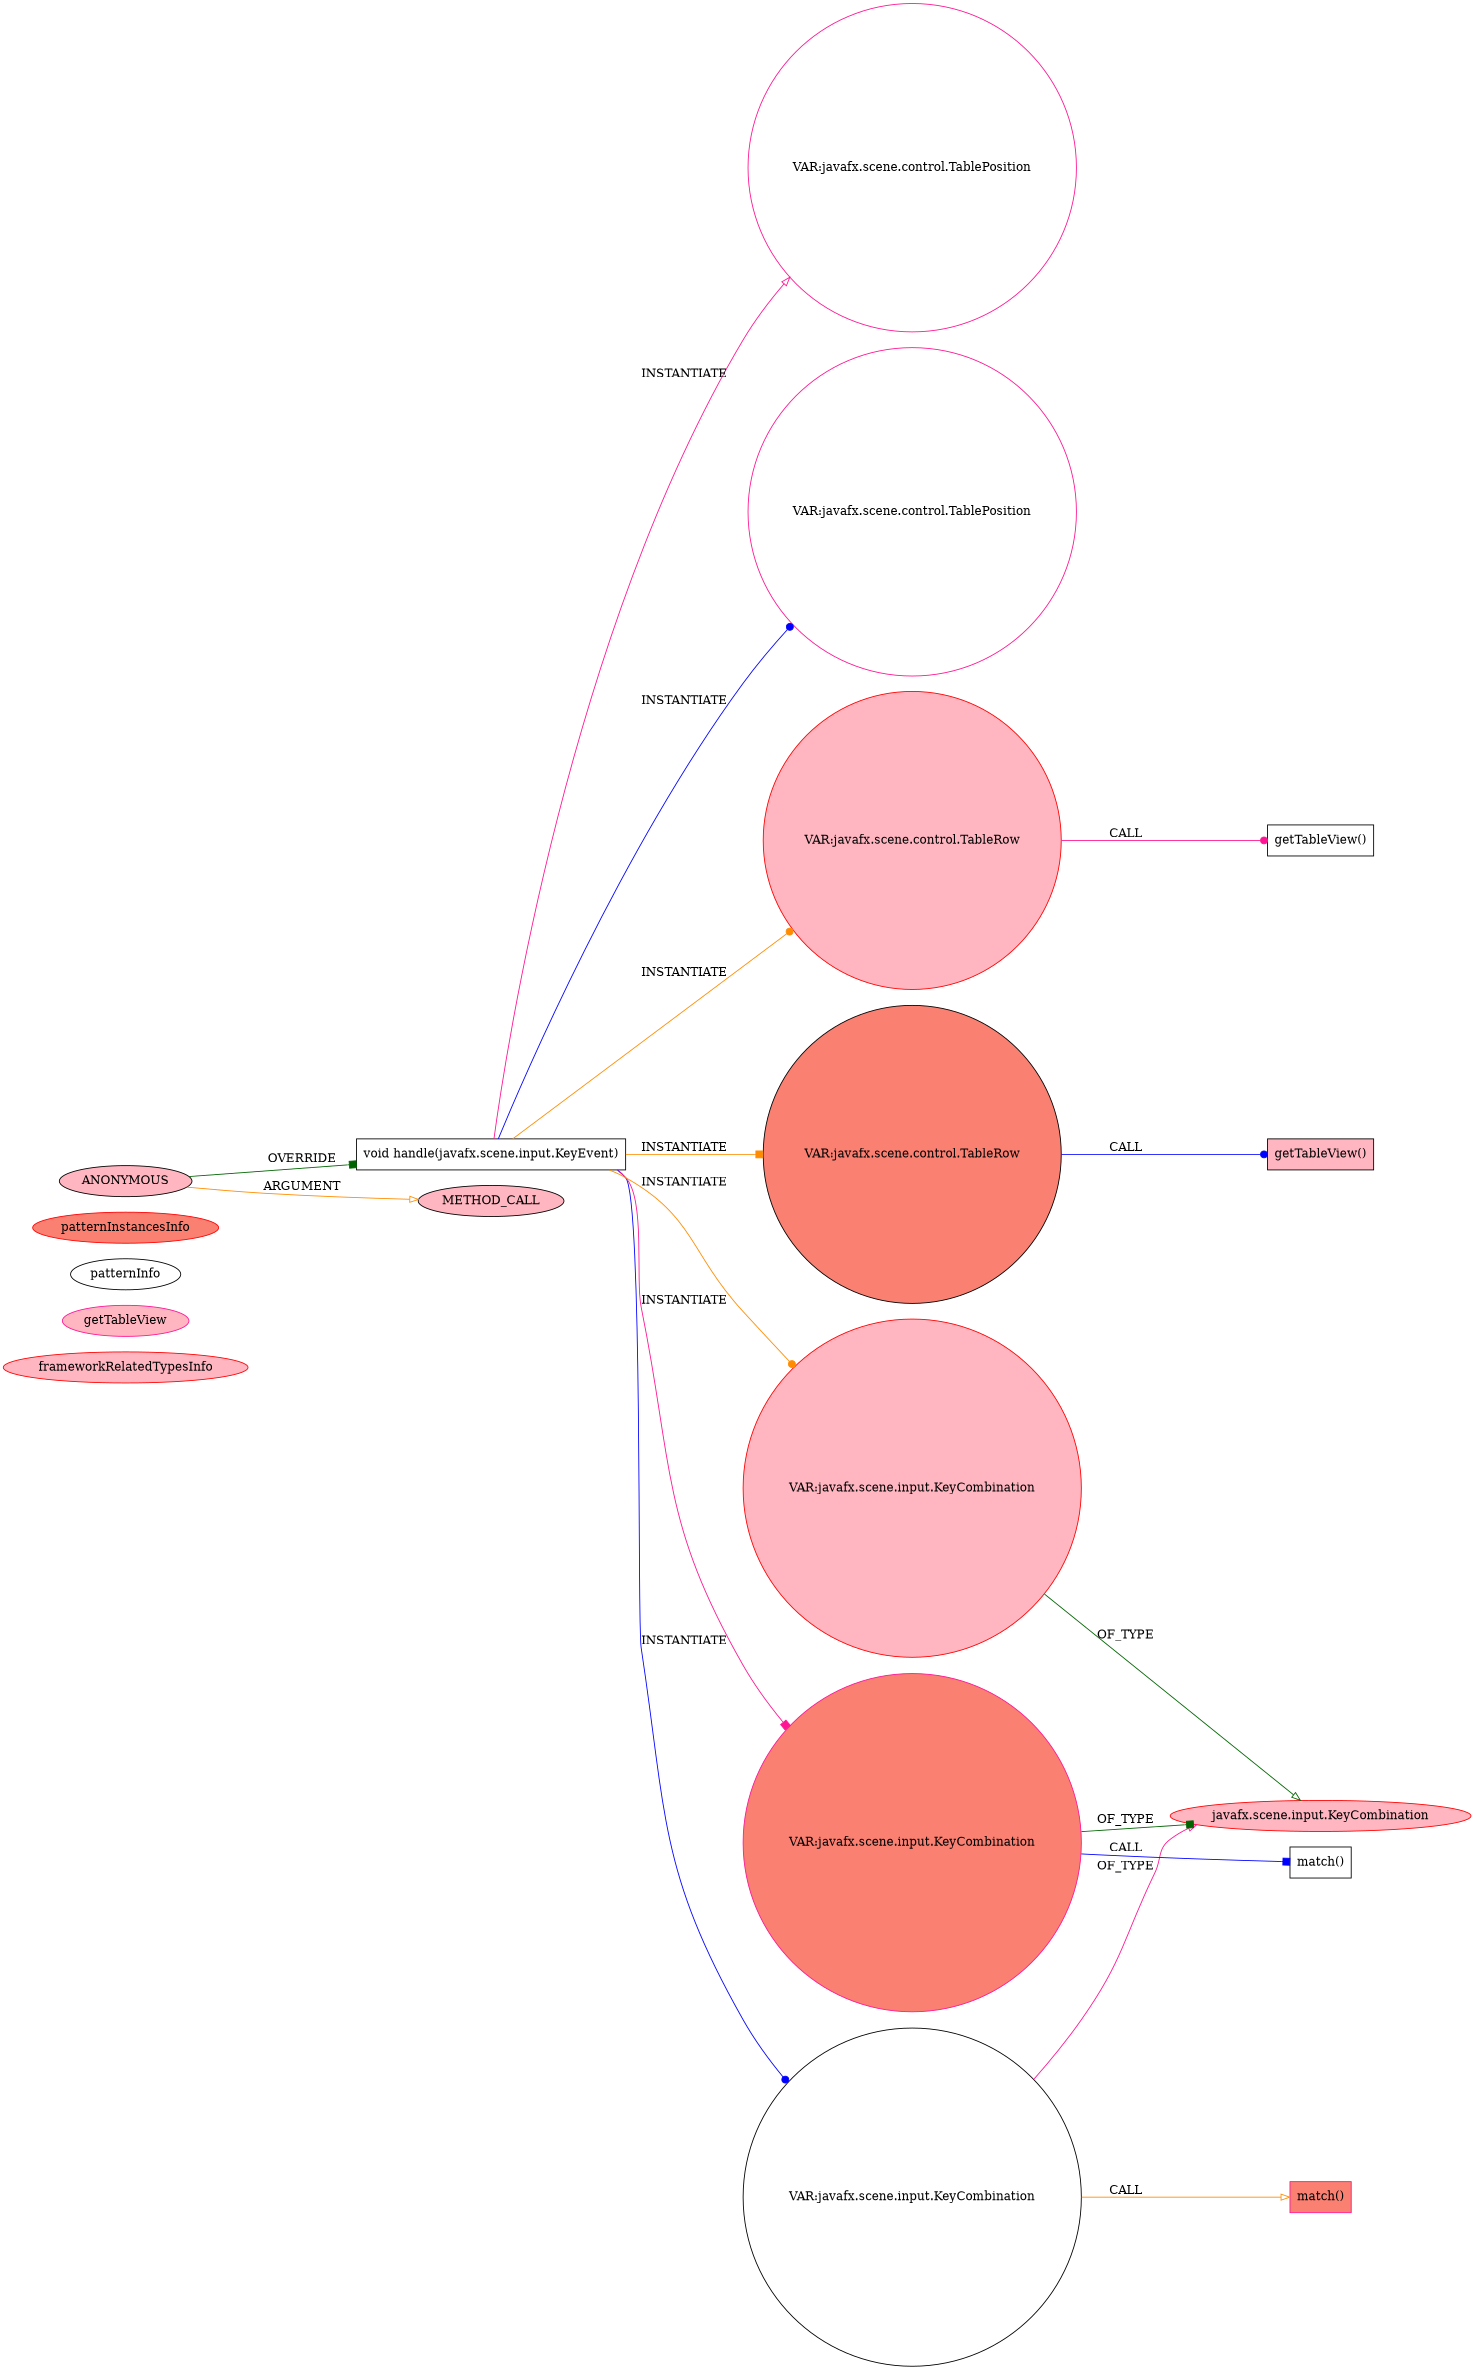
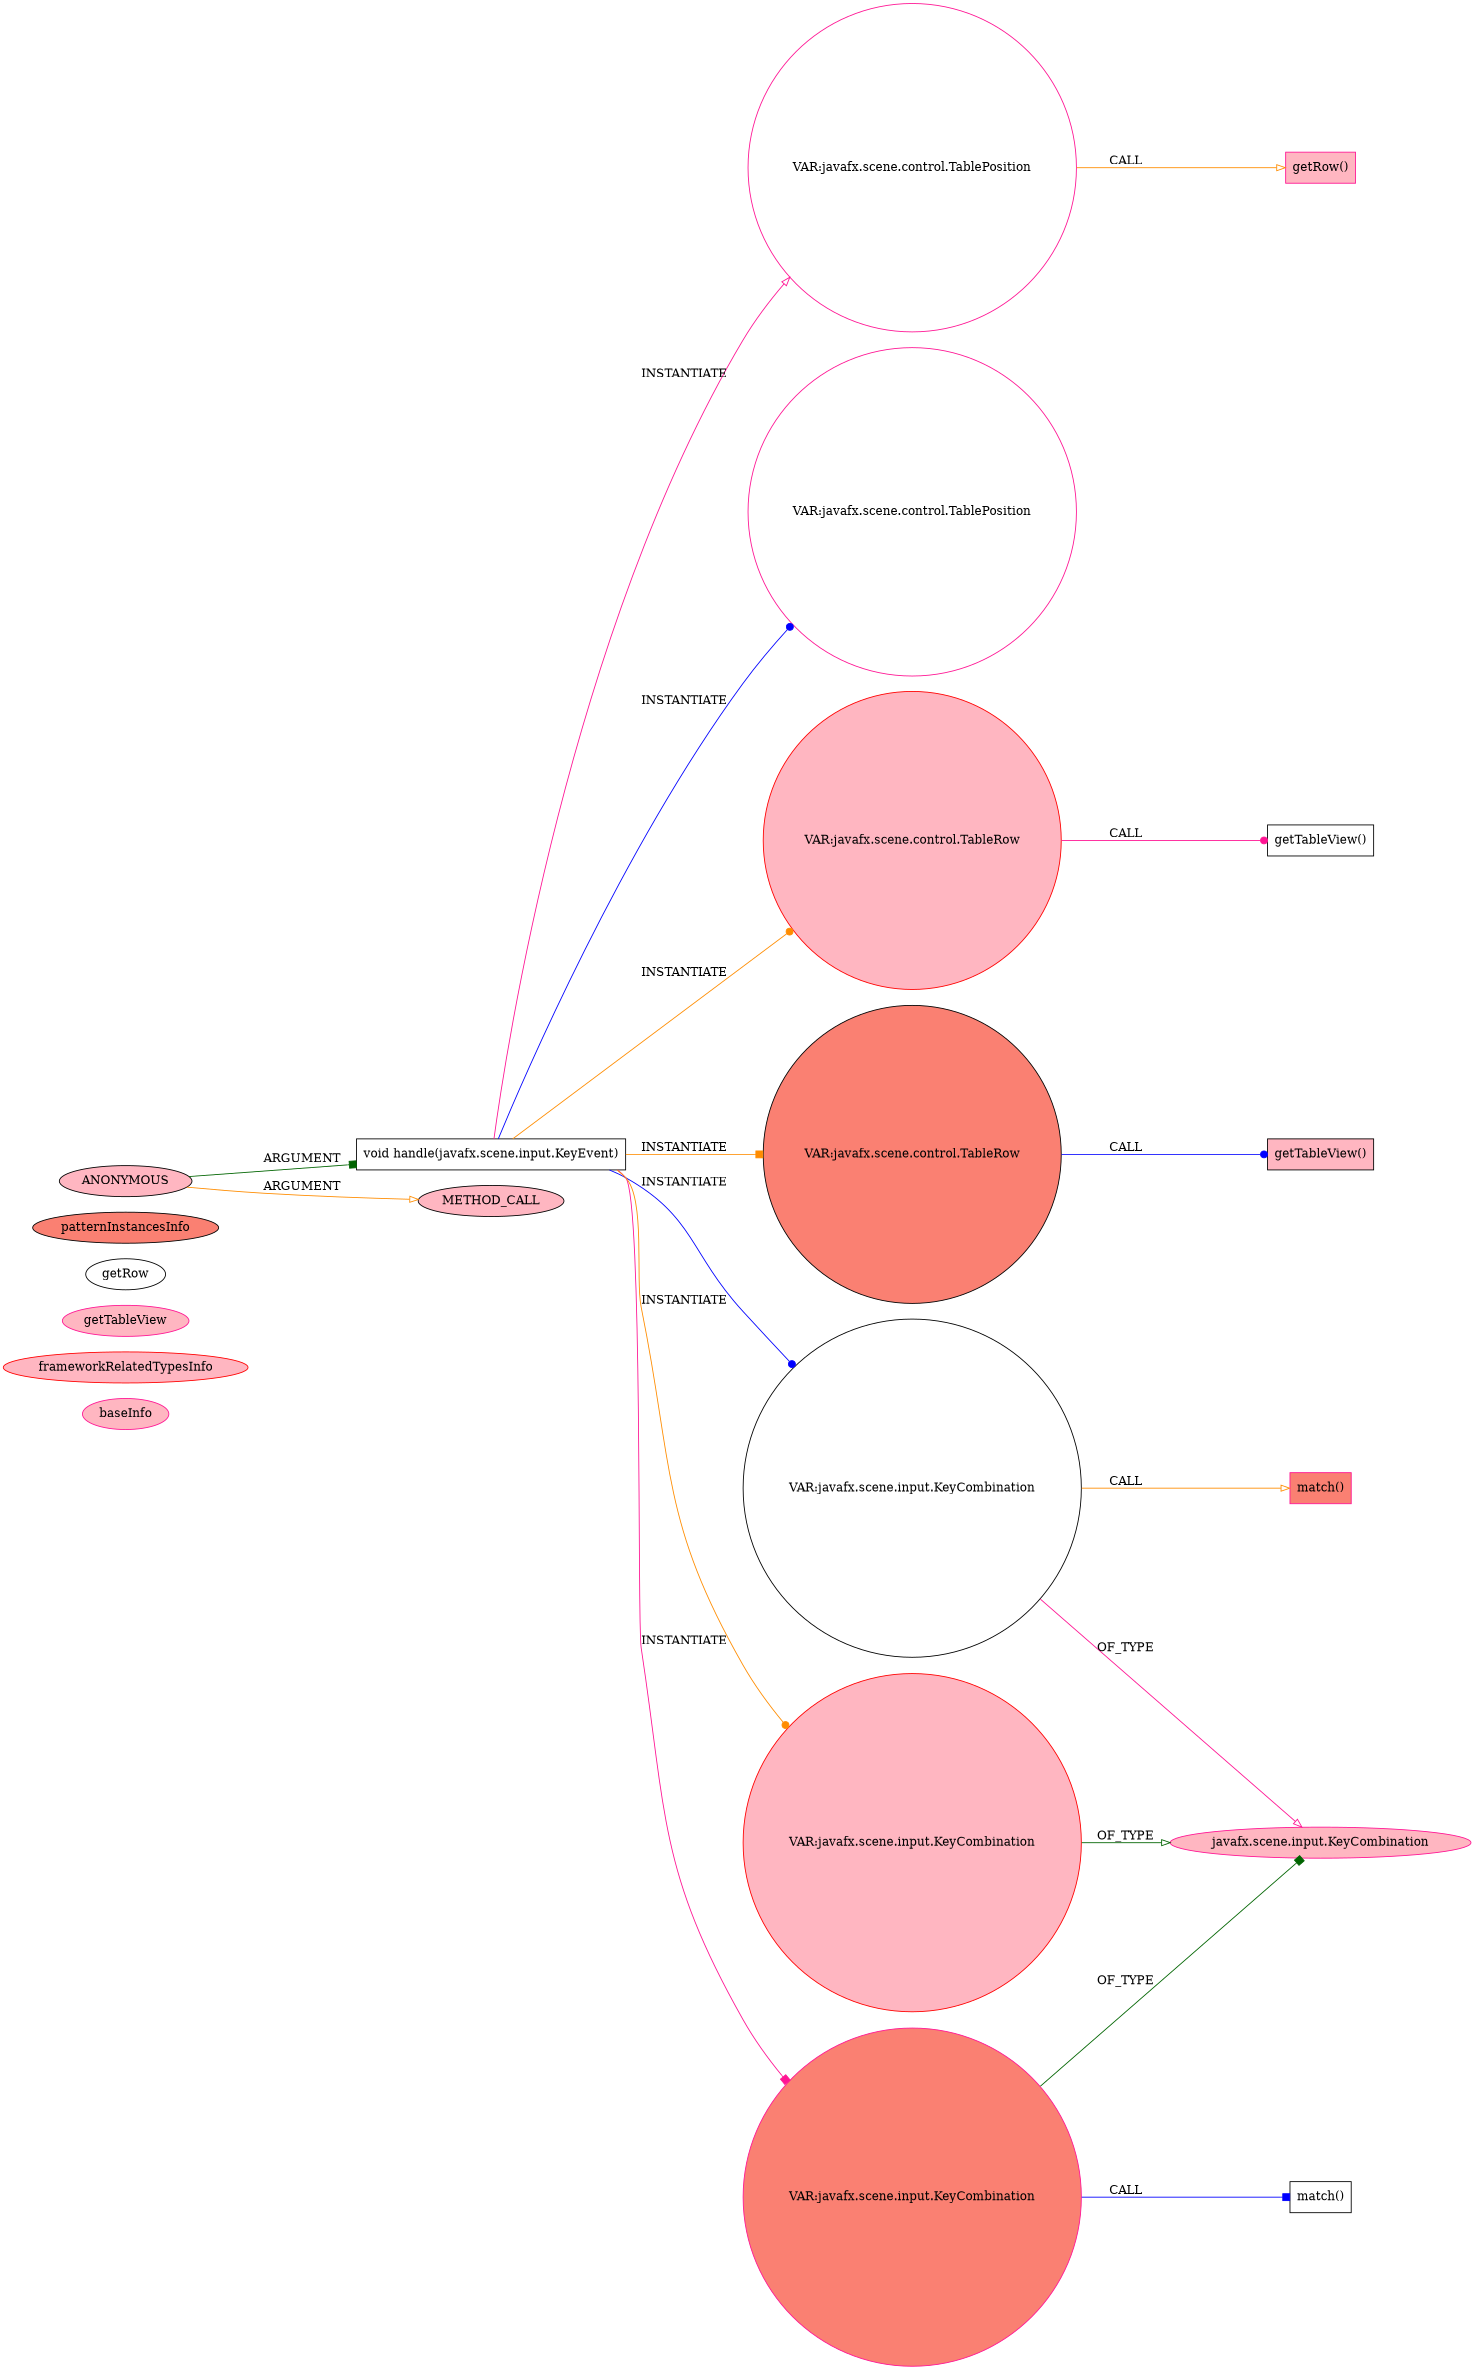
  digraph {
    rankdir=LR
    node [color=black fillcolor=lightpink style=filled isFrameworkType=false vertexType=VARIABLE_EXPRESION]
    edge [arrowhead=onormal color=darkorange]
+   baseInfo [category=pattern color=deeppink graphId=761 isAnonymous=true possibleRelation=false isFrameworkType="" vertexType=""]
    frameworkRelatedTypesInfo [color=red isFrameworkType="" vertexType=""]
    n3 [color=deeppink label=getTableView isFrameworkType="" vertexType=""]
-   patternInfo [fillcolor=white frequency=2.0 patternRootClient=0 isFrameworkType="" vertexType=""]
-   patternInstancesInfo [0="svadlamudi-GaussJordanElimination~/svadlamudi-GaussJordanElimination/GaussJordanElimination-master/src/gauss/jordan/elimination/EditingTableCell.java~void createTextField()~4376" color=red fillcolor=salmon isFrameworkType="" vertexType=""]
+   patternInfo [fillcolor=white frequency=2.0 patternRootClient=0 label=getRow isFrameworkType="" vertexType=""]
+   patternInstancesInfo [0="svadlamudi-GaussJordanElimination~/svadlamudi-GaussJordanElimination/GaussJordanElimination-master/src/gauss/jordan/elimination/EditingTableCell.java~void createTextField()~4376" fillcolor=salmon isFrameworkType="" vertexType=""]
    n6 [fillcolor=white label="void handle(javafx.scene.input.KeyEvent)" shape=box vertexType=OVERRIDING_METHOD_DECLARATION]
    n7 [color=deeppink fillcolor=white label="VAR:javafx.scene.control.TablePosition" shape=circle]
    n8 [color=deeppink fillcolor=white label="VAR:javafx.scene.control.TablePosition" shape=circle]
    n9 [color=red label="VAR:javafx.scene.control.TableRow" shape=circle]
    n10 [fillcolor=salmon label="VAR:javafx.scene.control.TableRow" shape=circle]
    n11 [fillcolor=white label="VAR:javafx.scene.input.KeyCombination" shape=circle]
    n12 [color=deeppink fillcolor=salmon label="VAR:javafx.scene.input.KeyCombination" shape=circle]
    n13 [color=red label="VAR:javafx.scene.input.KeyCombination" shape=circle]
+   n14 [color=deeppink label="getRow()" shape=box vertexType=INSIDE_CALL]
    n15 [fillcolor=white label="getTableView()" shape=box vertexType=INSIDE_CALL]
    n16 [label="getTableView()" shape=box vertexType=INSIDE_CALL]
    n17 [color=deeppink fillcolor=salmon label="match()" shape=box vertexType=INSIDE_CALL]
-   n18 [color=red label="javafx.scene.input.KeyCombination" vertexType=FRAMEWORK_CLASS_TYPE]
+   n18 [color=deeppink label="javafx.scene.input.KeyCombination" vertexType=FRAMEWORK_CLASS_TYPE]
    n19 [fillcolor=white label="match()" shape=box vertexType=INSIDE_CALL]
    n20 [label=ANONYMOUS vertexType=ROOT_ANONYMOUS_DECLARATION]
    n21 [label=METHOD_CALL vertexType=OUTSIDE_CALL]
    n6 -> n7 [color=deeppink label=INSTANTIATE]
    n6 -> n8 [arrowhead=dot color=blue label=INSTANTIATE]
    n6 -> n9 [arrowhead=dot label=INSTANTIATE]
    n6 -> n10 [arrowhead=box label=INSTANTIATE]
    n6 -> n11 [arrowhead=dot color=blue label=INSTANTIATE]
    n6 -> n12 [arrowhead=box color=deeppink label=INSTANTIATE]
    n6 -> n13 [arrowhead=dot label=INSTANTIATE]
+   n7 -> n14 [label=CALL]
    n9 -> n15 [arrowhead=dot color=deeppink label=CALL]
    n10 -> n16 [arrowhead=dot color=blue label=CALL]
    n11 -> n17 [label=CALL]
    n11 -> n18 [color=deeppink label=OF_TYPE]
    n12 -> n18 [arrowhead=box color=darkgreen label=OF_TYPE]
    n12 -> n19 [arrowhead=box color=blue label=CALL]
    n13 -> n18 [color=darkgreen label=OF_TYPE]
-   n20 -> n6 [arrowhead=box color=darkgreen label=OVERRIDE]
+   n20 -> n6 [arrowhead=box color=darkgreen label=ARGUMENT]
    n20 -> n21 [label=ARGUMENT]
  }
